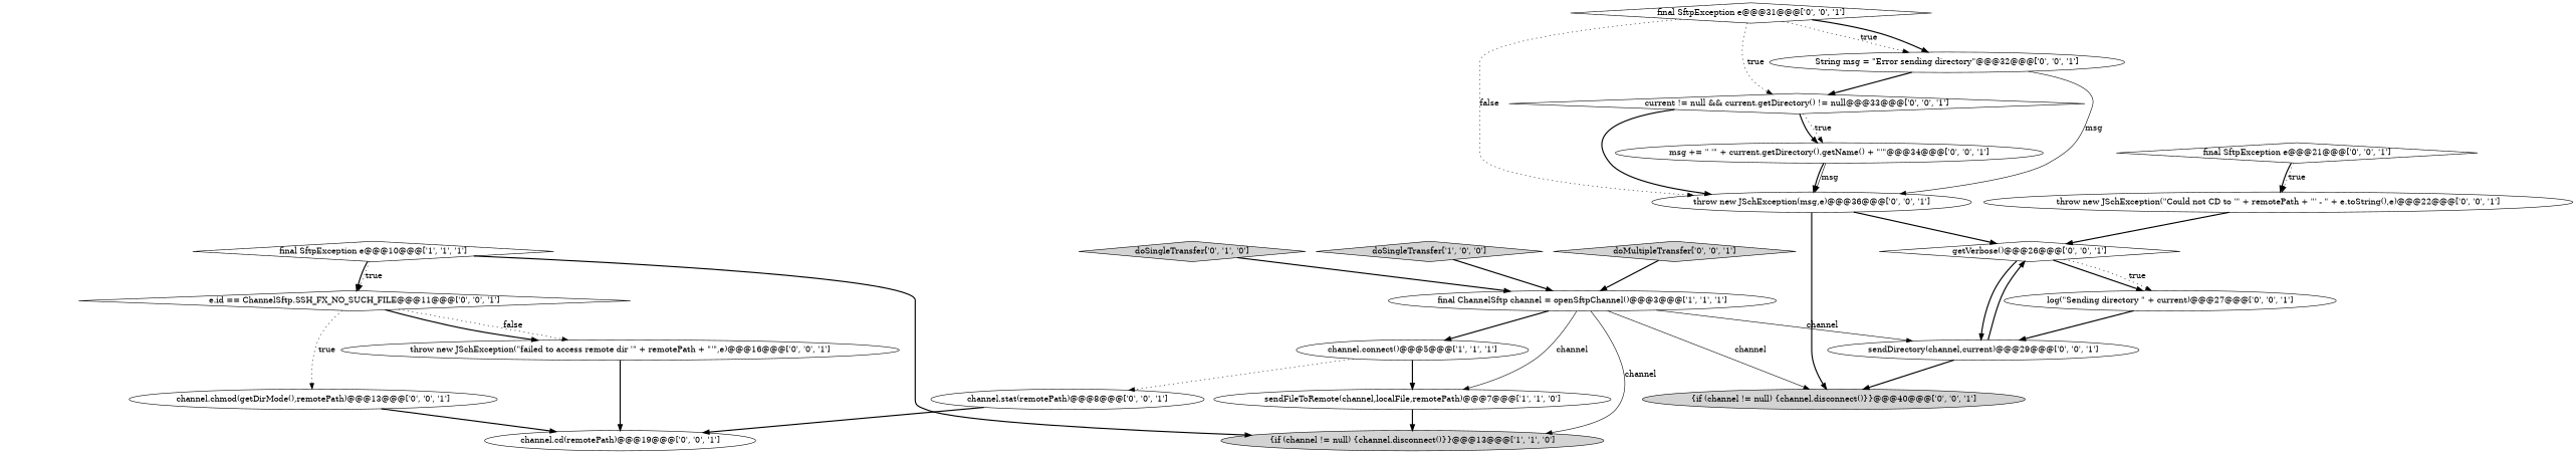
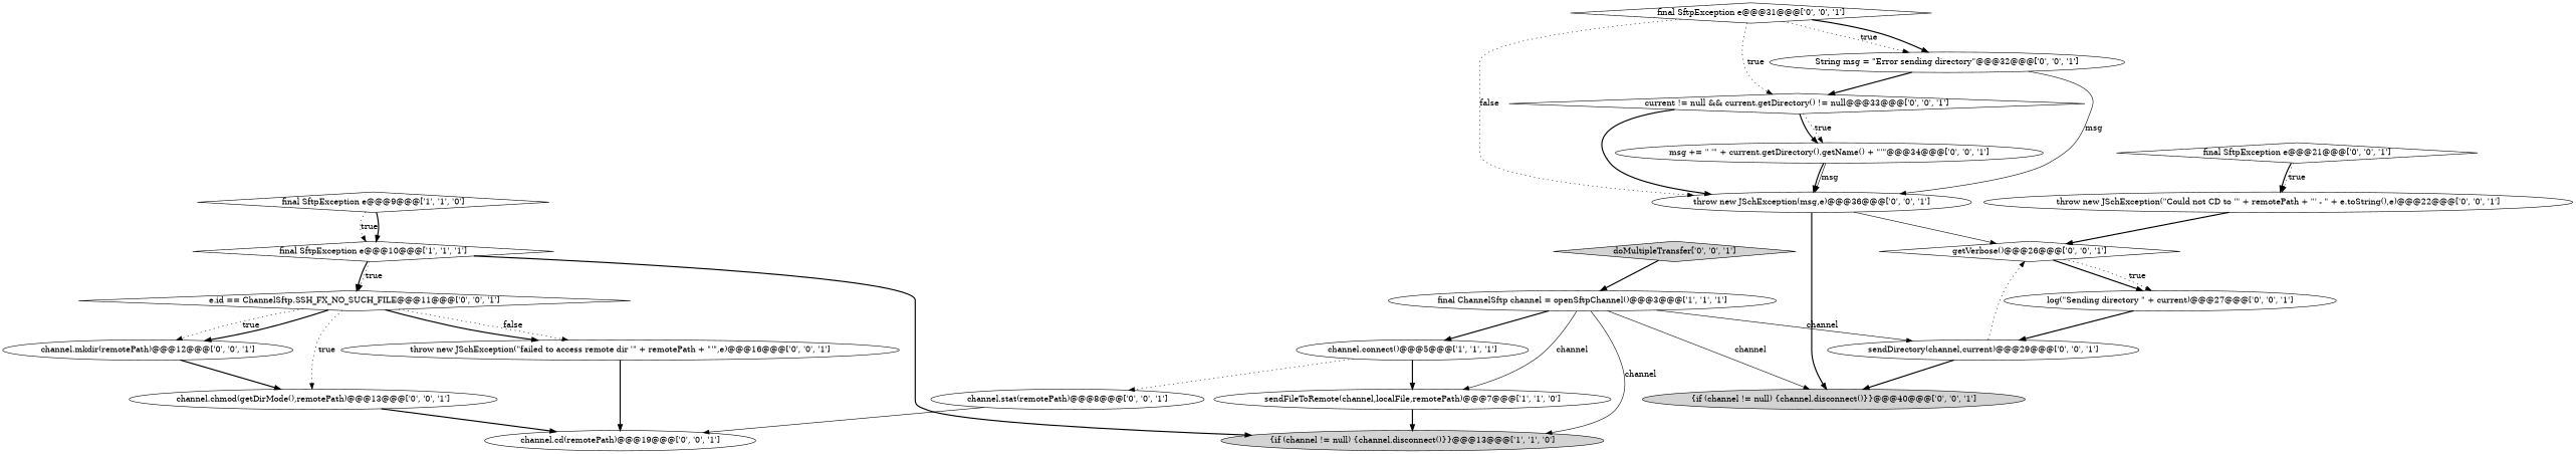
  digraph {
    node [fillcolor=white shape=ellipse style=filled]
    edge [style=bold]
    n1 [label="String msg = \"Error sending directory\"@@@32@@@['0', '0', '1']"]
    n2 [label="current != null && current.getDirectory() != null@@@33@@@['0', '0', '1']" shape=diamond]
    n3 [label="throw new JSchException(msg,e)@@@36@@@['0', '0', '1']"]
    n4 [label="msg += \" '\" + current.getDirectory().getName() + \"'\"@@@34@@@['0', '0', '1']"]
    n5 [label="getVerbose()@@@26@@@['0', '0', '1']" shape=diamond]
    n6 [fillcolor=lightgray label="{if (channel != null) {channel.disconnect()}}@@@40@@@['0', '0', '1']"]
    n7 [label="sendDirectory(channel,current)@@@29@@@['0', '0', '1']"]
    n8 [label="log(\"Sending directory \" + current)@@@27@@@['0', '0', '1']"]
    n9 [label="e.id == ChannelSftp.SSH_FX_NO_SUCH_FILE@@@11@@@['0', '0', '1']" shape=diamond]
+   n10 [label="channel.mkdir(remotePath)@@@12@@@['0', '0', '1']"]
    n11 [label="channel.chmod(getDirMode(),remotePath)@@@13@@@['0', '0', '1']"]
    n12 [label="throw new JSchException(\"failed to access remote dir '\" + remotePath + \"'\",e)@@@16@@@['0', '0', '1']"]
    n13 [label="channel.cd(remotePath)@@@19@@@['0', '0', '1']"]
    n14 [label="final SftpException e@@@21@@@['0', '0', '1']" shape=diamond]
    n15 [label="throw new JSchException(\"Could not CD to '\" + remotePath + \"' - \" + e.toString(),e)@@@22@@@['0', '0', '1']"]
    n16 [label="sendFileToRemote(channel,localFile,remotePath)@@@7@@@['1', '1', '0']"]
    n17 [fillcolor=lightgray label="{if (channel != null) {channel.disconnect()}}@@@13@@@['1', '1', '0']"]
    n18 [label="final ChannelSftp channel = openSftpChannel()@@@3@@@['1', '1', '1']"]
    n19 [label="channel.connect()@@@5@@@['1', '1', '1']"]
    n20 [label="channel.stat(remotePath)@@@8@@@['0', '0', '1']"]
-   n21 [fillcolor=lightgray label="doSingleTransfer['0', '1', '0']" shape=diamond]
-   n22 [fillcolor=lightgray label="doSingleTransfer['1', '0', '0']" shape=diamond]
+   n23 [label="final SftpException e@@@9@@@['1', '1', '0']" shape=diamond]
    n24 [label="final SftpException e@@@10@@@['1', '1', '1']" shape=diamond]
    n25 [fillcolor=lightgray label="doMultipleTransfer['0', '0', '1']" shape=diamond]
    n26 [label="final SftpException e@@@31@@@['0', '0', '1']" shape=diamond]
    n1 -> n2
    n1 -> n3 [label=msg style=solid]
    n2 -> n3
    n2 -> n4
    n2 -> n4 [label=true style=dotted]
-   n3 -> n5
+   n3 -> n5 [style=solid]
    n3 -> n6
    n4 -> n3
    n4 -> n3 [label=msg style=solid]
-   n5 -> n7
    n5 -> n8
    n5 -> n8 [label=true style=dotted]
-   n7 -> n5
+   n7 -> n5 [style=dotted]
    n7 -> n6
    n8 -> n7
+   n9 -> n10 [label=true style=dotted]
+   n9 -> n10
    n9 -> n11 [label=true style=dotted]
    n9 -> n12 [label=false style=dotted]
    n9 -> n12
+   n10 -> n11
    n11 -> n13
    n12 -> n13
    n14 -> n15 [label=true style=dotted]
    n14 -> n15
    n15 -> n5
    n16 -> n17
    n18 -> n6 [label=channel style=solid]
    n18 -> n7 [label=channel style=solid]
    n18 -> n16 [label=channel style=solid]
    n18 -> n17 [label=channel style=solid]
    n18 -> n19
    n19 -> n16
    n19 -> n20 [style=dotted]
-   n20 -> n13
-   n21 -> n18
-   n22 -> n18
+   n20 -> n13 [style=solid]
+   n23 -> n24 [label=true style=dotted]
+   n23 -> n24
    n24 -> n9 [label=true style=dotted]
    n24 -> n9
    n24 -> n17
    n25 -> n18
    n26 -> n1 [label=true style=dotted]
    n26 -> n1
    n26 -> n2 [label=true style=dotted]
    n26 -> n3 [label=false style=dotted]
  }
